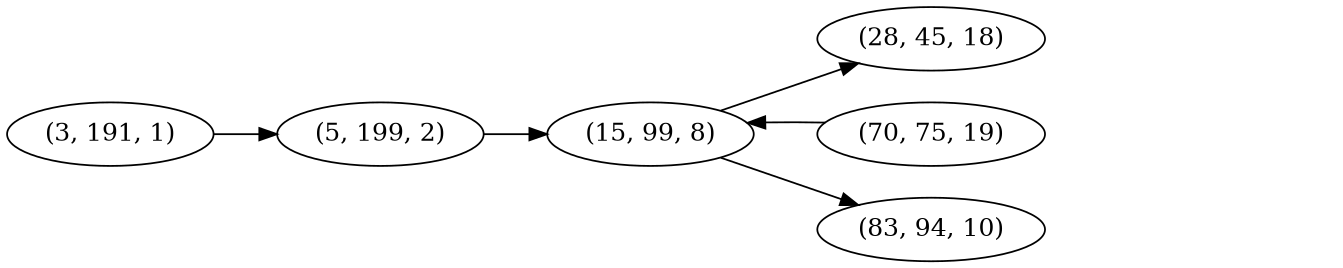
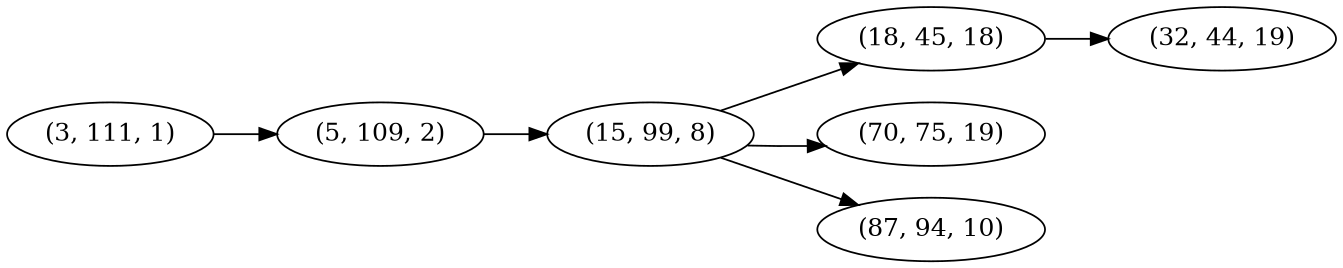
  digraph {
    rankdir=LR
-   "(3, 111, 1)" [label="(3, 191, 1)"]
-   "(5, 109, 2)" [label="(5, 199, 2)"]
+   "(3, 111, 1)"
+   "(5, 109, 2)"
    "(15, 99, 8)"
-   "(28, 45, 18)"
+   "(28, 45, 18)" [label="(18, 45, 18)"]
    "(70, 75, 19)"
-   "(87, 94, 10)" [label="(83, 94, 10)"]
+   "(87, 94, 10)"
+   "(32, 44, 19)"
    "(3, 111, 1)" -> "(5, 109, 2)"
    "(5, 109, 2)" -> "(15, 99, 8)"
    "(15, 99, 8)" -> "(28, 45, 18)"
-   "(70, 75, 19)" -> "(15, 99, 8)"
+   "(15, 99, 8)" -> "(70, 75, 19)"
    "(15, 99, 8)" -> "(87, 94, 10)"
+   "(28, 45, 18)" -> "(32, 44, 19)"
  }
